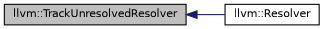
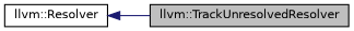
  digraph {
    rankdir=LR
    node [color=black fontname=Helvetica fontsize=10 shape=box]
    n1 [fillcolor=grey75 fontcolor=black height=0.2 label="llvm::TrackUnresolvedResolver" style=filled width=0.4]
    n2 [height=0.2 label="llvm::Resolver" width=0.4]
-   n1 -> n2 [color=midnightblue dir=back fontname=Helvetica fontsize=10 labelfontname=Helvetica labelfontsize=10 style=solid]
+   n2 -> n1 [color=midnightblue dir=back fontname=Helvetica fontsize=10 labelfontname=Helvetica labelfontsize=10 style=solid]
  }
